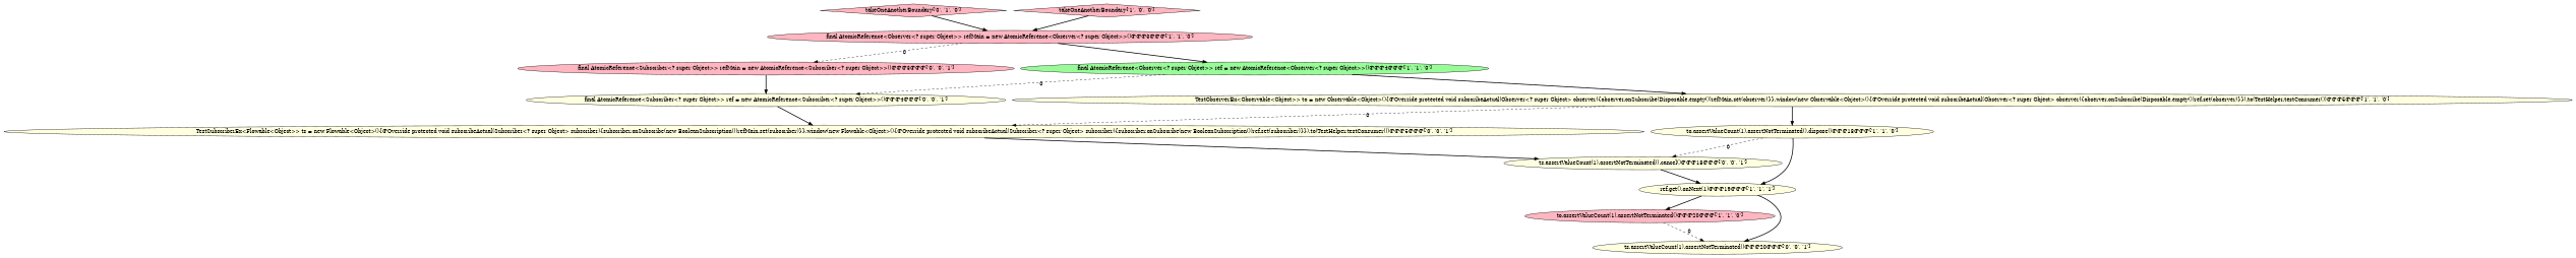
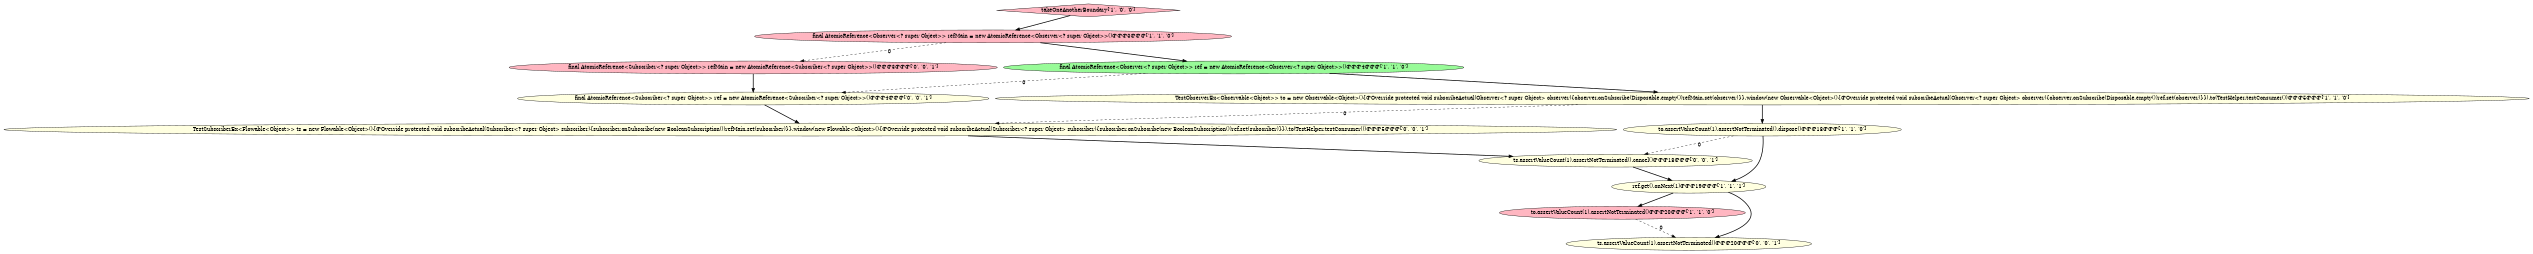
  digraph {
    node [fillcolor=lightyellow shape=ellipse style=filled]
    edge [style=bold]
    n1 [fillcolor=lightpink label="final AtomicReference<Subscriber<? super Object>> refMain = new AtomicReference<Subscriber<? super Object>>()@@@3@@@['0', '0', '1']"]
    n2 [label="final AtomicReference<Subscriber<? super Object>> ref = new AtomicReference<Subscriber<? super Object>>()@@@4@@@['0', '0', '1']"]
    n3 [label="TestSubscriberEx<Flowable<Object>> ts = new Flowable<Object>(){@Override protected void subscribeActual(Subscriber<? super Object> subscriber){subscriber.onSubscribe(new BooleanSubscription())refMain.set(subscriber)}}.window(new Flowable<Object>(){@Override protected void subscribeActual(Subscriber<? super Object> subscriber){subscriber.onSubscribe(new BooleanSubscription())ref.set(subscriber)}}).to(TestHelper.testConsumer())@@@5@@@['0', '0', '1']"]
    n4 [label="ts.assertValueCount(1).assertNotTerminated().cancel()@@@18@@@['0', '0', '1']"]
    n5 [fillcolor=lightpink label="to.assertValueCount(1).assertNotTerminated()@@@20@@@['1', '1', '0']"]
    n6 [label="ts.assertValueCount(1).assertNotTerminated()@@@20@@@['0', '0', '1']"]
    n7 [label="ref.get().onNext(1)@@@19@@@['1', '1', '1']"]
    n8 [label="to.assertValueCount(1).assertNotTerminated().dispose()@@@18@@@['1', '1', '0']"]
-   n9 [fillcolor=lightpink label="takeOneAnotherBoundary['0', '1', '0']" shape=diamond]
    n10 [fillcolor=lightpink label="final AtomicReference<Observer<? super Object>> refMain = new AtomicReference<Observer<? super Object>>()@@@3@@@['1', '1', '0']"]
    n11 [fillcolor=palegreen label="final AtomicReference<Observer<? super Object>> ref = new AtomicReference<Observer<? super Object>>()@@@4@@@['1', '1', '0']"]
    n12 [label="TestObserverEx<Observable<Object>> to = new Observable<Object>(){@Override protected void subscribeActual(Observer<? super Object> observer){observer.onSubscribe(Disposable.empty())refMain.set(observer)}}.window(new Observable<Object>(){@Override protected void subscribeActual(Observer<? super Object> observer){observer.onSubscribe(Disposable.empty())ref.set(observer)}}).to(TestHelper.testConsumer())@@@5@@@['1', '1', '0']"]
    n13 [fillcolor=lightpink label="takeOneAnotherBoundary['1', '0', '0']" shape=diamond]
    n1 -> n2
    n2 -> n3
    n3 -> n4
    n4 -> n7
    n5 -> n6 [label=0 style=dashed]
    n7 -> n5
    n7 -> n6
    n8 -> n4 [label=0 style=dashed]
    n8 -> n7
-   n9 -> n10
    n10 -> n1 [label=0 style=dashed]
    n10 -> n11
    n11 -> n2 [label=0 style=dashed]
    n11 -> n12
    n12 -> n3 [label=0 style=dashed]
    n12 -> n8
    n13 -> n10
  }
